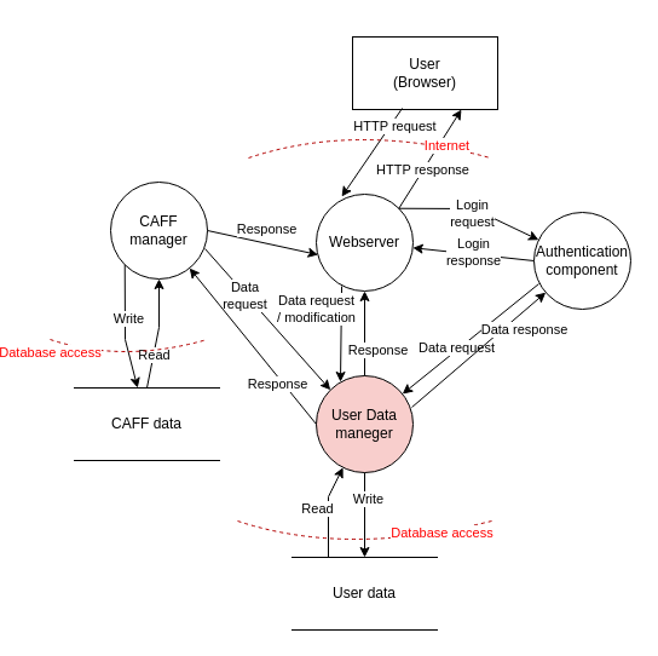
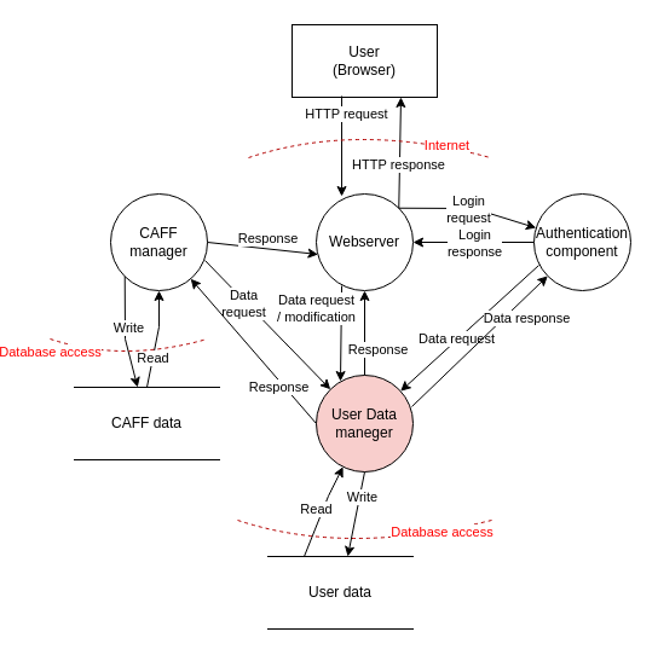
  <mxCell id="0" />
  <mxCell id="1" parent="0" />
  <mxCell id="2" value="Webserver" style="ellipse;whiteSpace=wrap;html=1;aspect=fixed;" vertex="1" parent="1"><mxGeometry x="240" y="160" width="80" height="80" as="geometry" /></mxCell>
- <mxCell id="3" value="User&lt;br&gt;(Browser)" style="rounded=0;whiteSpace=wrap;html=1;" vertex="1" parent="1"><mxGeometry x="270" y="30" width="120" height="60" as="geometry" /></mxCell>
- <mxCell id="4" value="Authentication&lt;br&gt;component" style="ellipse;whiteSpace=wrap;html=1;aspect=fixed;" vertex="1" parent="1"><mxGeometry x="420" y="175" width="80" height="80" as="geometry" /></mxCell>
- <mxCell id="5" value="CAFF&lt;br&gt;manager" style="ellipse;whiteSpace=wrap;html=1;aspect=fixed;" vertex="1" parent="1"><mxGeometry x="70" y="150" width="80" height="80" as="geometry" /></mxCell>
+ <mxCell id="3" value="User&lt;br&gt;(Browser)" style="rounded=0;whiteSpace=wrap;html=1;" vertex="1" parent="1"><mxGeometry x="220" y="20" width="120" height="60" as="geometry" /></mxCell>
+ <mxCell id="4" value="Authentication&lt;br&gt;component" style="ellipse;whiteSpace=wrap;html=1;aspect=fixed;" vertex="1" parent="1"><mxGeometry x="420" y="160" width="80" height="80" as="geometry" /></mxCell>
+ <mxCell id="5" value="CAFF&lt;br&gt;manager" style="ellipse;whiteSpace=wrap;html=1;aspect=fixed;" vertex="1" parent="1"><mxGeometry x="70" y="160" width="80" height="80" as="geometry" /></mxCell>
  <mxCell id="6" value="User Data&lt;br&gt;maneger" style="ellipse;whiteSpace=wrap;html=1;aspect=fixed;fillColor=#f8cecc;" vertex="1" parent="1"><mxGeometry x="240" y="310" width="80" height="80" as="geometry" /></mxCell>
  <mxCell id="7" value="" style="endArrow=classic;html=1;rounded=0;exitX=1;exitY=0;exitDx=0;exitDy=0;" edge="1" parent="1" source="2" target="4"><mxGeometry width="50" height="50" relative="1" as="geometry"><mxPoint x="210" y="320" as="sourcePoint" /><mxPoint x="260" y="270" as="targetPoint" /><Array as="points"><mxPoint x="370" y="172" /></Array></mxGeometry></mxCell>
  <mxCell id="8" value="Login&lt;br&gt;request" style="edgeLabel;html=1;align=center;verticalAlign=middle;resizable=0;points=[];" vertex="1" connectable="0" parent="7"><mxGeometry x="0.259" y="3" relative="1" as="geometry"><mxPoint x="-16" as="offset" /></mxGeometry></mxCell>
  <mxCell id="9" value="" style="endArrow=classic;html=1;rounded=0;exitX=0;exitY=0.5;exitDx=0;exitDy=0;" edge="1" parent="1" source="4" target="2"><mxGeometry width="50" height="50" relative="1" as="geometry"><mxPoint x="390" y="290" as="sourcePoint" /><mxPoint x="440" y="240" as="targetPoint" /></mxGeometry></mxCell>
  <mxCell id="10" value="Login&lt;br&gt;response" style="edgeLabel;html=1;align=center;verticalAlign=middle;resizable=0;points=[];" vertex="1" connectable="0" parent="9"><mxGeometry x="0.32" y="1" relative="1" as="geometry"><mxPoint x="16" y="-1" as="offset" /></mxGeometry></mxCell>
  <mxCell id="11" value="" style="endArrow=classic;html=1;rounded=0;exitX=0.05;exitY=0.738;exitDx=0;exitDy=0;exitPerimeter=0;" edge="1" parent="1" source="4" target="6"><mxGeometry width="50" height="50" relative="1" as="geometry"><mxPoint x="420" y="330" as="sourcePoint" /><mxPoint x="470" y="280" as="targetPoint" /></mxGeometry></mxCell>
  <mxCell id="12" value="Data request" style="edgeLabel;html=1;align=center;verticalAlign=middle;resizable=0;points=[];" vertex="1" connectable="0" parent="11"><mxGeometry x="0.208" y="-3" relative="1" as="geometry"><mxPoint x="2" as="offset" /></mxGeometry></mxCell>
  <mxCell id="13" value="" style="endArrow=classic;html=1;rounded=0;exitX=0.988;exitY=0.325;exitDx=0;exitDy=0;exitPerimeter=0;" edge="1" parent="1" source="6" target="4"><mxGeometry width="50" height="50" relative="1" as="geometry"><mxPoint x="430" y="360" as="sourcePoint" /><mxPoint x="480" y="310" as="targetPoint" /></mxGeometry></mxCell>
  <mxCell id="14" value="Data response" style="edgeLabel;html=1;align=center;verticalAlign=middle;resizable=0;points=[];" vertex="1" connectable="0" parent="13"><mxGeometry x="0.319" y="3" relative="1" as="geometry"><mxPoint x="22" as="offset" /></mxGeometry></mxCell>
  <mxCell id="15" value="" style="endArrow=classic;html=1;rounded=0;exitX=0.263;exitY=0.95;exitDx=0;exitDy=0;exitPerimeter=0;entryX=0.25;entryY=0.063;entryDx=0;entryDy=0;entryPerimeter=0;" edge="1" parent="1" source="2" target="6"><mxGeometry width="50" height="50" relative="1" as="geometry"><mxPoint x="180" y="320" as="sourcePoint" /><mxPoint x="230" y="270" as="targetPoint" /></mxGeometry></mxCell>
  <mxCell id="16" value="Data request&lt;br&gt;/ modification" style="edgeLabel;html=1;align=center;verticalAlign=middle;resizable=0;points=[];" vertex="1" connectable="0" parent="15"><mxGeometry x="-0.354" y="2" relative="1" as="geometry"><mxPoint x="-23" y="-8" as="offset" /></mxGeometry></mxCell>
  <mxCell id="17" value="" style="endArrow=classic;html=1;rounded=0;exitX=0.5;exitY=0;exitDx=0;exitDy=0;entryX=0.5;entryY=1;entryDx=0;entryDy=0;" edge="1" parent="1" source="6" target="2"><mxGeometry width="50" height="50" relative="1" as="geometry"><mxPoint x="140" y="390" as="sourcePoint" /><mxPoint x="190" y="340" as="targetPoint" /></mxGeometry></mxCell>
  <mxCell id="18" value="Response" style="edgeLabel;html=1;align=center;verticalAlign=middle;resizable=0;points=[];" vertex="1" connectable="0" parent="17"><mxGeometry x="-0.222" y="-2" relative="1" as="geometry"><mxPoint x="8" y="5" as="offset" /></mxGeometry></mxCell>
  <mxCell id="19" value="" style="endArrow=classic;html=1;rounded=0;exitX=1;exitY=0.5;exitDx=0;exitDy=0;" edge="1" parent="1" source="5"><mxGeometry width="50" height="50" relative="1" as="geometry"><mxPoint x="151.04" y="214.05" as="sourcePoint" /><mxPoint x="241.539" y="209.999" as="targetPoint" /><Array as="points" /></mxGeometry></mxCell>
  <mxCell id="20" value="Response" style="edgeLabel;html=1;align=center;verticalAlign=middle;resizable=0;points=[];" vertex="1" connectable="0" parent="19"><mxGeometry x="-0.649" y="1" relative="1" as="geometry"><mxPoint x="33" y="-4" as="offset" /></mxGeometry></mxCell>
- <mxCell id="21" value="User data" style="shape=partialRectangle;whiteSpace=wrap;html=1;left=0;right=0;fillColor=none;" vertex="1" parent="1"><mxGeometry x="220" y="460" width="120" height="60" as="geometry" /></mxCell>
+ <mxCell id="21" value="User data" style="shape=partialRectangle;whiteSpace=wrap;html=1;left=0;right=0;fillColor=none;" vertex="1" parent="1"><mxGeometry x="200" y="460" width="120" height="60" as="geometry" /></mxCell>
  <mxCell id="22" value="CAFF data" style="shape=partialRectangle;whiteSpace=wrap;html=1;left=0;right=0;fillColor=none;" vertex="1" parent="1"><mxGeometry x="40" y="320" width="120" height="60" as="geometry" /></mxCell>
  <mxCell id="23" value="" style="endArrow=classic;html=1;rounded=0;exitX=0;exitY=1;exitDx=0;exitDy=0;" edge="1" parent="1" source="5" target="22"><mxGeometry width="50" height="50" relative="1" as="geometry"><mxPoint x="110" y="290" as="sourcePoint" /><mxPoint x="110" y="310.711" as="targetPoint" /><Array as="points"><mxPoint x="82" y="280" /></Array></mxGeometry></mxCell>
  <mxCell id="24" value="Write" style="edgeLabel;html=1;align=center;verticalAlign=middle;resizable=0;points=[];" vertex="1" connectable="0" parent="23"><mxGeometry x="-0.571" y="3" relative="1" as="geometry"><mxPoint y="22" as="offset" /></mxGeometry></mxCell>
  <mxCell id="25" value="" style="endArrow=classic;html=1;rounded=0;exitX=0.5;exitY=0;exitDx=0;exitDy=0;" edge="1" parent="1" source="22" target="5"><mxGeometry width="50" height="50" relative="1" as="geometry"><mxPoint x="130" y="300" as="sourcePoint" /><mxPoint x="180" y="250" as="targetPoint" /><Array as="points"><mxPoint x="110" y="270" /></Array></mxGeometry></mxCell>
  <mxCell id="26" value="Read" style="edgeLabel;html=1;align=center;verticalAlign=middle;resizable=0;points=[];" vertex="1" connectable="0" parent="25"><mxGeometry x="-0.375" relative="1" as="geometry"><mxPoint as="offset" /></mxGeometry></mxCell>
  <mxCell id="27" value="" style="endArrow=classic;html=1;rounded=0;exitX=0.25;exitY=0;exitDx=0;exitDy=0;" edge="1" parent="1" source="21" target="6"><mxGeometry width="50" height="50" relative="1" as="geometry"><mxPoint x="360" y="460" as="sourcePoint" /><mxPoint x="410" y="410" as="targetPoint" /><Array as="points"><mxPoint x="250" y="410" /></Array></mxGeometry></mxCell>
  <mxCell id="28" value="Read" style="edgeLabel;html=1;align=center;verticalAlign=middle;resizable=0;points=[];" vertex="1" connectable="0" parent="27"><mxGeometry x="0.426" relative="1" as="geometry"><mxPoint x="-12" y="14" as="offset" /></mxGeometry></mxCell>
  <mxCell id="29" value="" style="endArrow=classic;html=1;rounded=0;exitX=0.5;exitY=1;exitDx=0;exitDy=0;" edge="1" parent="1" source="6" target="21"><mxGeometry width="50" height="50" relative="1" as="geometry"><mxPoint x="370" y="450" as="sourcePoint" /><mxPoint x="420" y="400" as="targetPoint" /></mxGeometry></mxCell>
  <mxCell id="30" value="Write" style="edgeLabel;html=1;align=center;verticalAlign=middle;resizable=0;points=[];" vertex="1" connectable="0" parent="29"><mxGeometry x="-0.4" y="2" relative="1" as="geometry"><mxPoint as="offset" /></mxGeometry></mxCell>
  <mxCell id="31" value="" style="endArrow=classic;html=1;rounded=0;exitX=0.342;exitY=0.983;exitDx=0;exitDy=0;exitPerimeter=0;entryX=0.263;entryY=0.025;entryDx=0;entryDy=0;entryPerimeter=0;" edge="1" parent="1" source="3" target="2"><mxGeometry width="50" height="50" relative="1" as="geometry"><mxPoint x="230" y="150" as="sourcePoint" /><mxPoint x="280" y="100" as="targetPoint" /></mxGeometry></mxCell>
  <mxCell id="32" value="HTTP request" style="edgeLabel;html=1;align=center;verticalAlign=middle;resizable=0;points=[];" vertex="1" connectable="0" parent="31"><mxGeometry x="-0.638" y="3" relative="1" as="geometry"><mxPoint as="offset" /></mxGeometry></mxCell>
  <mxCell id="33" value="" style="endArrow=classic;html=1;rounded=0;exitX=1;exitY=0;exitDx=0;exitDy=0;entryX=0.75;entryY=1;entryDx=0;entryDy=0;" edge="1" parent="1" source="2" target="3"><mxGeometry width="50" height="50" relative="1" as="geometry"><mxPoint x="310" y="170" as="sourcePoint" /><mxPoint x="360" y="120" as="targetPoint" /></mxGeometry></mxCell>
  <mxCell id="34" value="HTTP response" style="edgeLabel;html=1;align=center;verticalAlign=middle;resizable=0;points=[];" vertex="1" connectable="0" parent="33"><mxGeometry x="-0.222" y="1" relative="1" as="geometry"><mxPoint as="offset" /></mxGeometry></mxCell>
  <mxCell id="35" value="" style="curved=1;endArrow=none;html=1;rounded=0;endFill=0;dashed=1;fillColor=#e51400;strokeColor=#B20000;" edge="1" parent="1"><mxGeometry width="50" height="50" relative="1" as="geometry"><mxPoint x="184" y="130" as="sourcePoint" /><mxPoint x="384" y="130" as="targetPoint" /><Array as="points"><mxPoint x="184" y="130" /><mxPoint x="274" y="100" /></Array></mxGeometry></mxCell>
  <mxCell id="36" value="Internet" style="edgeLabel;html=1;align=center;verticalAlign=middle;resizable=0;points=[];fontColor=#FF0000;" vertex="1" connectable="0" parent="35"><mxGeometry x="0.64" y="1" relative="1" as="geometry"><mxPoint as="offset" /></mxGeometry></mxCell>
  <mxCell id="37" value="" style="curved=1;endArrow=none;html=1;rounded=0;dashed=1;fontColor=#FF0000;fillColor=#e51400;strokeColor=#B20000;endFill=0;" edge="1" parent="1"><mxGeometry width="50" height="50" relative="1" as="geometry"><mxPoint x="175" y="430" as="sourcePoint" /><mxPoint x="385" y="430" as="targetPoint" /><Array as="points"><mxPoint x="265" y="460" /></Array></mxGeometry></mxCell>
  <mxCell id="38" value="Database access" style="edgeLabel;html=1;align=center;verticalAlign=middle;resizable=0;points=[];fontColor=#FF0000;" vertex="1" connectable="0" parent="37"><mxGeometry x="0.607" y="1" relative="1" as="geometry"><mxPoint as="offset" /></mxGeometry></mxCell>
  <mxCell id="39" value="" style="curved=1;endArrow=none;html=1;rounded=0;dashed=1;fontColor=#FF0000;fillColor=#e51400;strokeColor=#B20000;endFill=0;" edge="1" parent="1"><mxGeometry width="50" height="50" relative="1" as="geometry"><mxPoint x="20" y="280" as="sourcePoint" /><mxPoint x="150" y="280" as="targetPoint" /><Array as="points"><mxPoint x="80" y="300" /></Array></mxGeometry></mxCell>
  <mxCell id="40" value="Database access" style="edgeLabel;html=1;align=center;verticalAlign=middle;resizable=0;points=[];fontColor=#FF0000;" vertex="1" connectable="0" parent="39"><mxGeometry x="0.607" y="1" relative="1" as="geometry"><mxPoint x="-104" y="4" as="offset" /></mxGeometry></mxCell>
  <mxCell id="41" value="" style="endArrow=classic;html=1;rounded=0;fontColor=#FF0000;exitX=0.975;exitY=0.688;exitDx=0;exitDy=0;exitPerimeter=0;entryX=0;entryY=0;entryDx=0;entryDy=0;" edge="1" parent="1" source="5" target="6"><mxGeometry width="50" height="50" relative="1" as="geometry"><mxPoint x="100" y="100" as="sourcePoint" /><mxPoint x="150" y="50" as="targetPoint" /></mxGeometry></mxCell>
  <mxCell id="42" value="&lt;font color=&quot;#000000&quot;&gt;Data &lt;br&gt;request&lt;/font&gt;" style="edgeLabel;html=1;align=center;verticalAlign=middle;resizable=0;points=[];fontColor=#FF0000;" vertex="1" connectable="0" parent="41"><mxGeometry x="-0.287" relative="1" as="geometry"><mxPoint x="-5" y="-3" as="offset" /></mxGeometry></mxCell>
  <mxCell id="43" value="" style="endArrow=classic;html=1;rounded=0;fontColor=#FF0000;exitX=0;exitY=0.5;exitDx=0;exitDy=0;" edge="1" parent="1" source="6" target="5"><mxGeometry width="50" height="50" relative="1" as="geometry"><mxPoint x="200" y="350" as="sourcePoint" /><mxPoint x="250" y="300" as="targetPoint" /></mxGeometry></mxCell>
  <mxCell id="44" value="Response" style="edgeLabel;html=1;align=center;verticalAlign=middle;resizable=0;points=[];fontColor=#000000;" vertex="1" connectable="0" parent="43"><mxGeometry x="-0.446" y="4" relative="1" as="geometry"><mxPoint as="offset" /></mxGeometry></mxCell>
